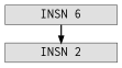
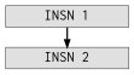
  digraph {
    nodesep=0.2
    ordering=in
    rankdir=LR
    node [fillcolor="#E0E0E0" fontname=Courier fontsize=10 margin="0,0.03" penwidth=0.33 shape=rect style=filled]
-   n1 [height=0.2 label="INSN 6" width=1.2]
+   n1 [height=0.2 label="INSN 1" width=1.2]
    n2 [height=0.2 label="INSN 2" width=1.2]
    subgraph sub_1 {
      rank=same
      n1
      n2
    }
    n1 -> n2 [arrowsize=0.5]
  }
